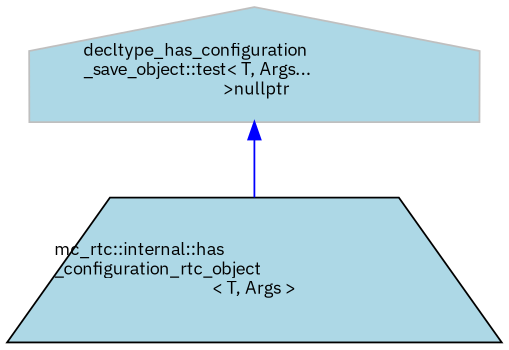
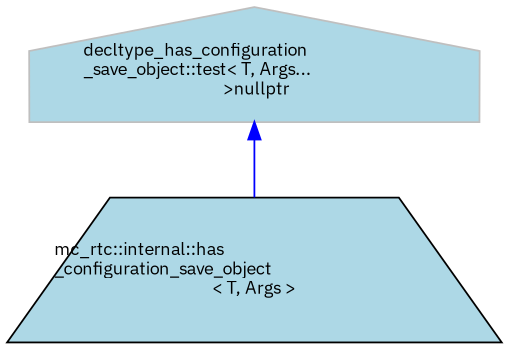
  digraph {
    fontname="IBM Plex Sans"
    node [fillcolor=lightblue fontname="IBM Plex Sans" fontsize=10 style=filled]
-   n1 [color=black fontcolor=black height=0.2 label="mc_rtc::internal::has\l_configuration_rtc_object\l\< T, Args \>" shape=trapezium width=0.4]
+   n1 [color=black fontcolor=black height=0.2 label="mc_rtc::internal::has\l_configuration_save_object\l\< T, Args \>" shape=trapezium width=0.4]
    n2 [color=grey75 height=0.2 label="decltype_has_configuration\l_save_object::test\< T, Args...\l \>nullptr" shape=house width=0.4]
    n2 -> n1 [color=blue dir=back fontname="IBM Plex Sans" fontsize=10 labelfontname=Helvetica labelfontsize=10 style=solid]
  }
